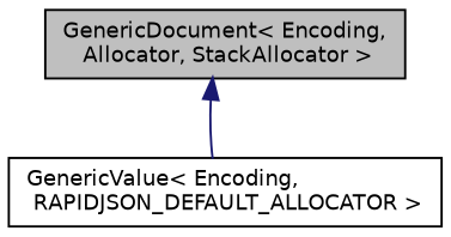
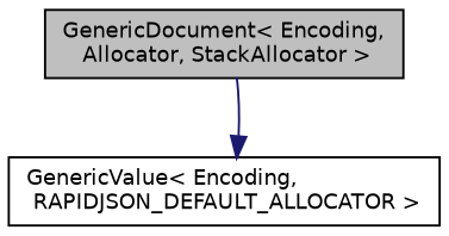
  digraph {
    node [color=black fontname=Helvetica fontsize=10 shape=record style=filled]
    n1 [fillcolor=grey75 fontcolor=black height=0.2 label="GenericDocument\< Encoding,\l Allocator, StackAllocator \>" width=0.4]
    n2 [fillcolor=white height=0.2 label="GenericValue\< Encoding,\l RAPIDJSON_DEFAULT_ALLOCATOR \>" width=0.4]
-   n1 -> n2 [color=midnightblue dir=back fontname=Helvetica fontsize=10 labelfontname=Helvetica labelfontsize=10 style=solid]
+   n2 -> n1 [color=midnightblue dir=back fontname=Helvetica fontsize=10 labelfontname=Helvetica labelfontsize=10 style=solid]
  }
